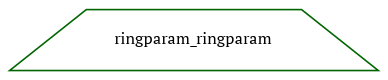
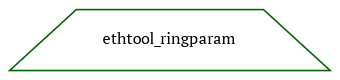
  digraph {
    rankdir=LR
    fontname="PT Serif"
-   n1 [color=darkgreen fillcolor=white fontname="PT Serif" fontsize=10 height=0.2 label=ringparam_ringparam shape=trapezium style=filled width=0.4]
+   n1 [color=darkgreen fillcolor=white fontname="PT Serif" fontsize=10 height=0.2 label=ethtool_ringparam shape=trapezium style=filled width=0.4]
  }
